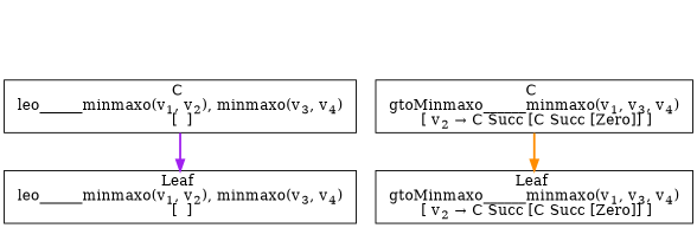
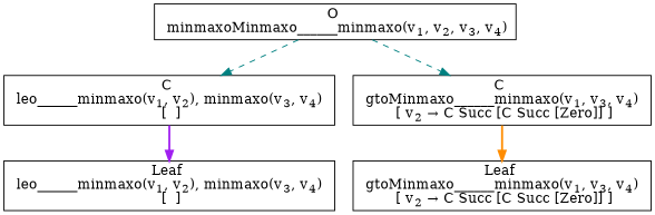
  digraph {
    rankdir=TB
    node [fillcolor=white shape=box style=filled]
    edge [color=teal style=dashed]
+   n1 [label=<O <BR/> minmaxoMinmaxo______minmaxo(v<SUB>1</SUB>, v<SUB>2</SUB>, v<SUB>3</SUB>, v<SUB>4</SUB>)>]
    n2 [label=<C <BR/> leo______minmaxo(v<SUB>1</SUB>, v<SUB>2</SUB>), minmaxo(v<SUB>3</SUB>, v<SUB>4</SUB>) <BR/>  [  ] >]
    n3 [label=<C <BR/> gtoMinmaxo______minmaxo(v<SUB>1</SUB>, v<SUB>3</SUB>, v<SUB>4</SUB>) <BR/>  [ v<SUB>2</SUB> &rarr; C Succ [C Succ [Zero]] ] >]
    n4 [label=<Leaf <BR/> leo______minmaxo(v<SUB>1</SUB>, v<SUB>2</SUB>), minmaxo(v<SUB>3</SUB>, v<SUB>4</SUB>) <BR/>  [  ] >]
    n5 [label=<Leaf <BR/> gtoMinmaxo______minmaxo(v<SUB>1</SUB>, v<SUB>3</SUB>, v<SUB>4</SUB>) <BR/>  [ v<SUB>2</SUB> &rarr; C Succ [C Succ [Zero]] ] >]
+   n1 -> n2
+   n1 -> n3
    n2 -> n4 [color=purple style=bold]
    n3 -> n5 [color=darkorange style=bold]
  }
